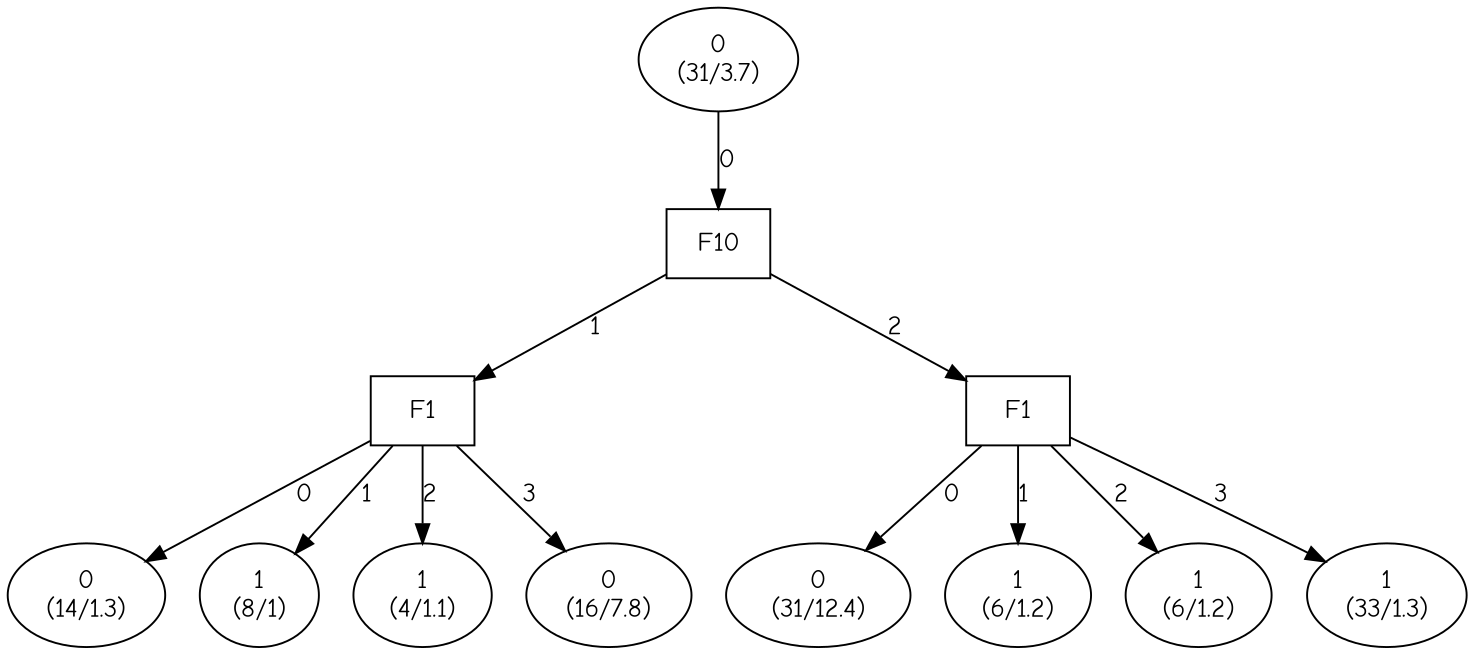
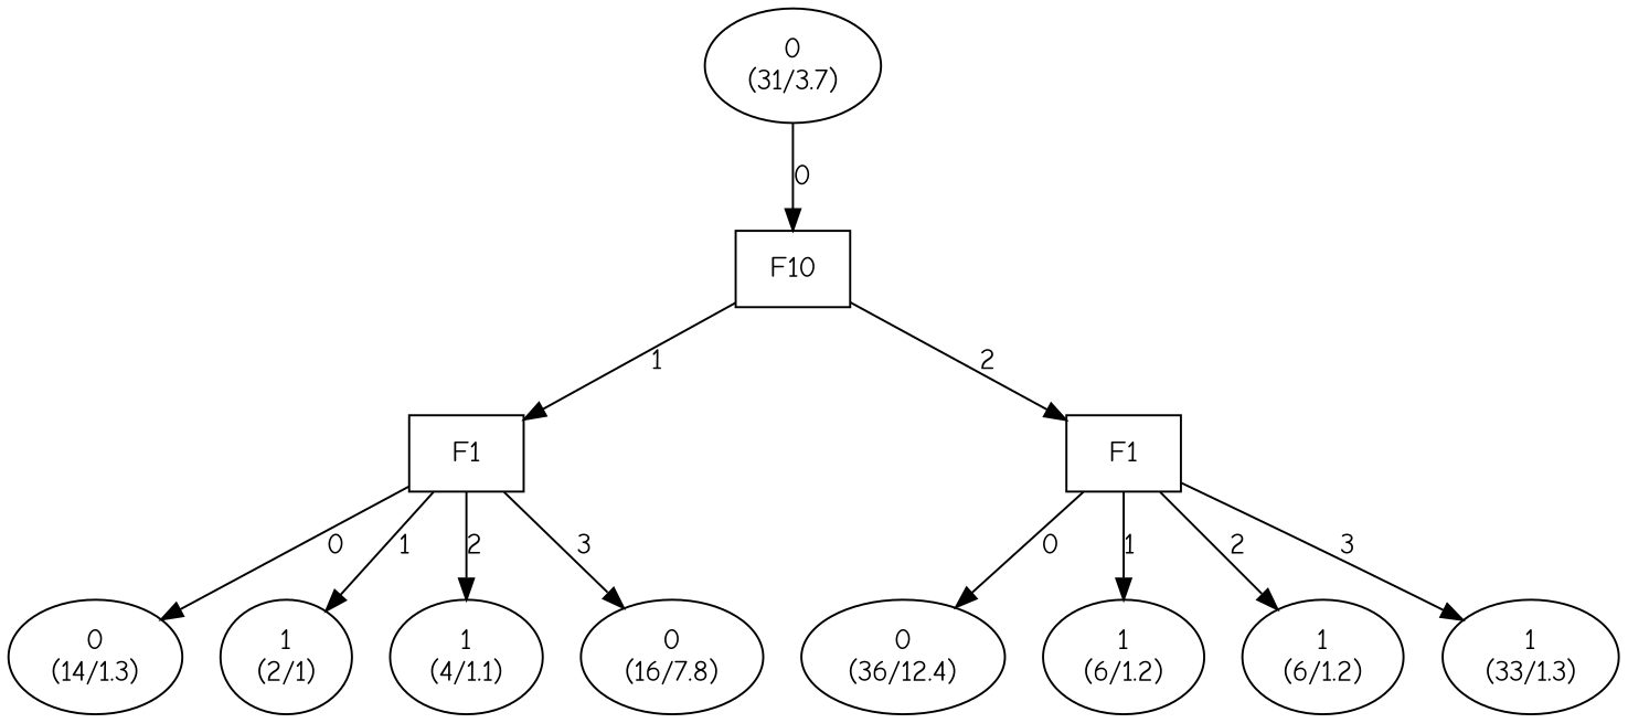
  digraph {
    fontname="Comic Neue"
    node [fontname="Comic Neue" shape=ellipse]
    edge [fontname="Comic Neue"]
    n1 [label="F10\n" shape=box]
    n2 [label="F1\n" shape=box]
    n3 [label="F1\n" shape=box]
    n4 [label="0\n(31/3.7)"]
    n5 [label="0\n(14/1.3)"]
-   n6 [label="1\n(8/1)"]
+   n6 [label="1\n(2/1)"]
    n7 [label="1\n(4/1.1)"]
    n8 [label="0\n(16/7.8)"]
-   n9 [label="0\n(31/12.4)"]
+   n9 [label="0\n(36/12.4)"]
    n10 [label="1\n(6/1.2)"]
    n11 [label="1\n(6/1.2)"]
    n12 [label="1\n(33/1.3)"]
    n1 -> n2 [label=1]
    n1 -> n3 [label=2]
    n2 -> n5 [label=0]
    n2 -> n6 [label=1]
    n2 -> n7 [label=2]
    n2 -> n8 [label=3]
    n3 -> n9 [label=0]
    n3 -> n10 [label=1]
    n3 -> n11 [label=2]
    n3 -> n12 [label=3]
    n4 -> n1 [label=0]
  }
